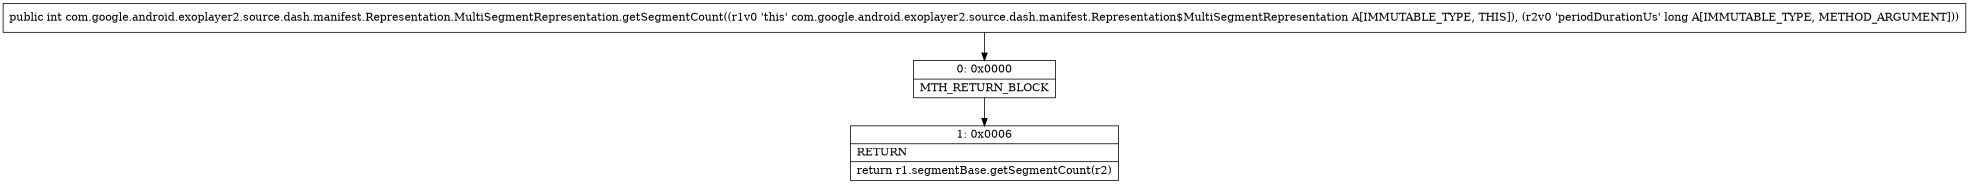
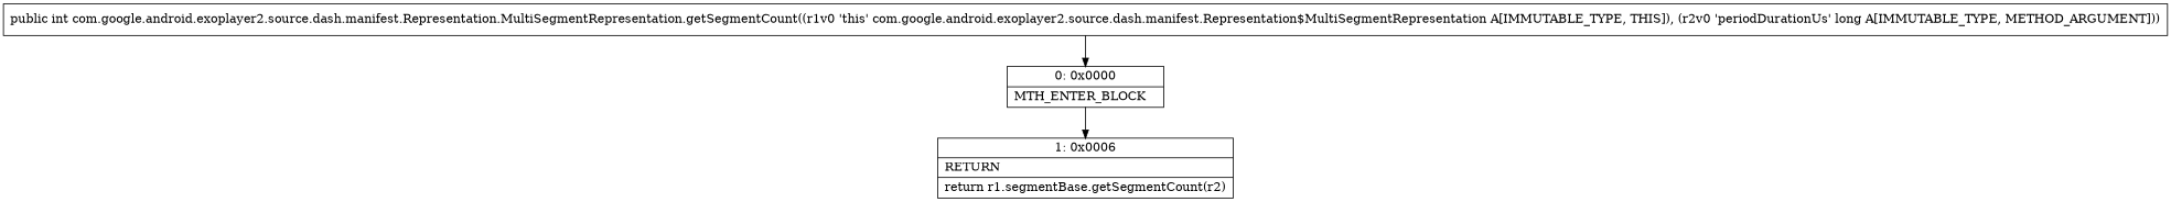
  digraph {
    node [shape=record]
    edge [arrowhead=normal]
-   n1 [label="{0\:\ 0x0000|MTH_RETURN_BLOCK\l}"]
+   n1 [label="{0\:\ 0x0000|MTH_ENTER_BLOCK\l}"]
    n2 [label="{1\:\ 0x0006|RETURN\l|return r1.segmentBase.getSegmentCount(r2)\l}"]
    n3 [label="{public int com.google.android.exoplayer2.source.dash.manifest.Representation.MultiSegmentRepresentation.getSegmentCount((r1v0 'this' com.google.android.exoplayer2.source.dash.manifest.Representation$MultiSegmentRepresentation A[IMMUTABLE_TYPE, THIS]), (r2v0 'periodDurationUs' long A[IMMUTABLE_TYPE, METHOD_ARGUMENT])) }"]
    n1 -> n2
    n3 -> n1
  }
